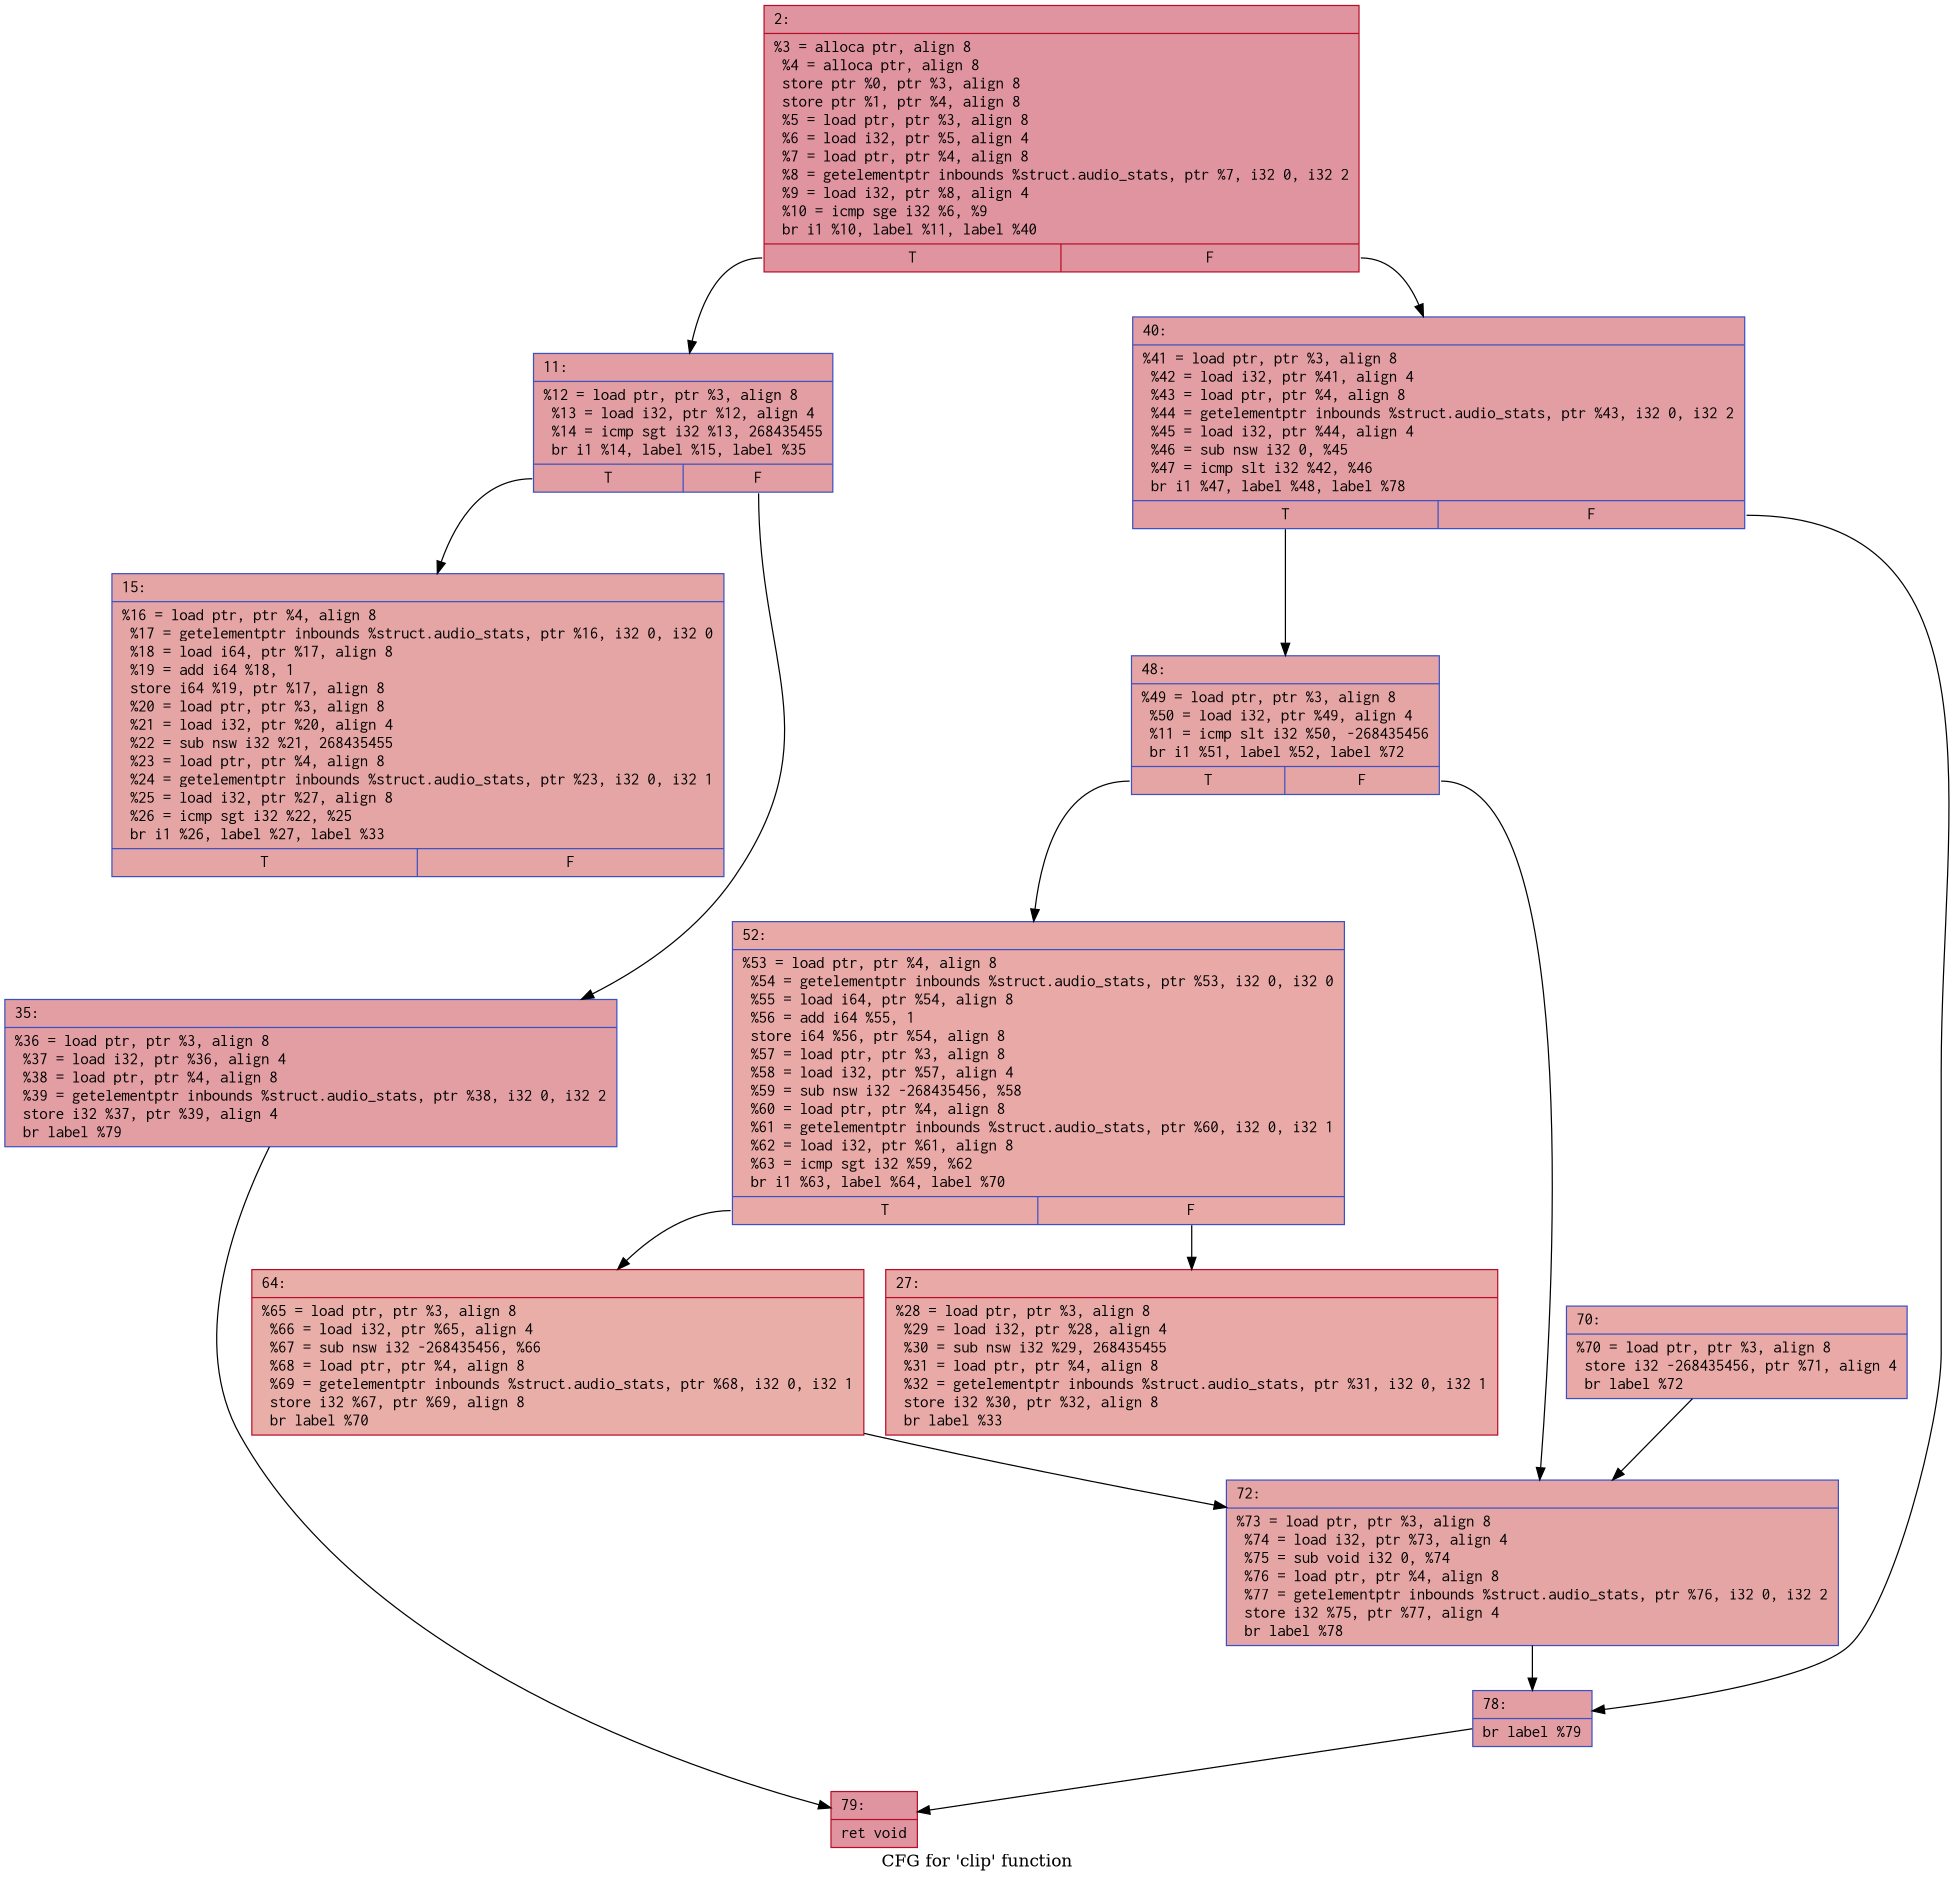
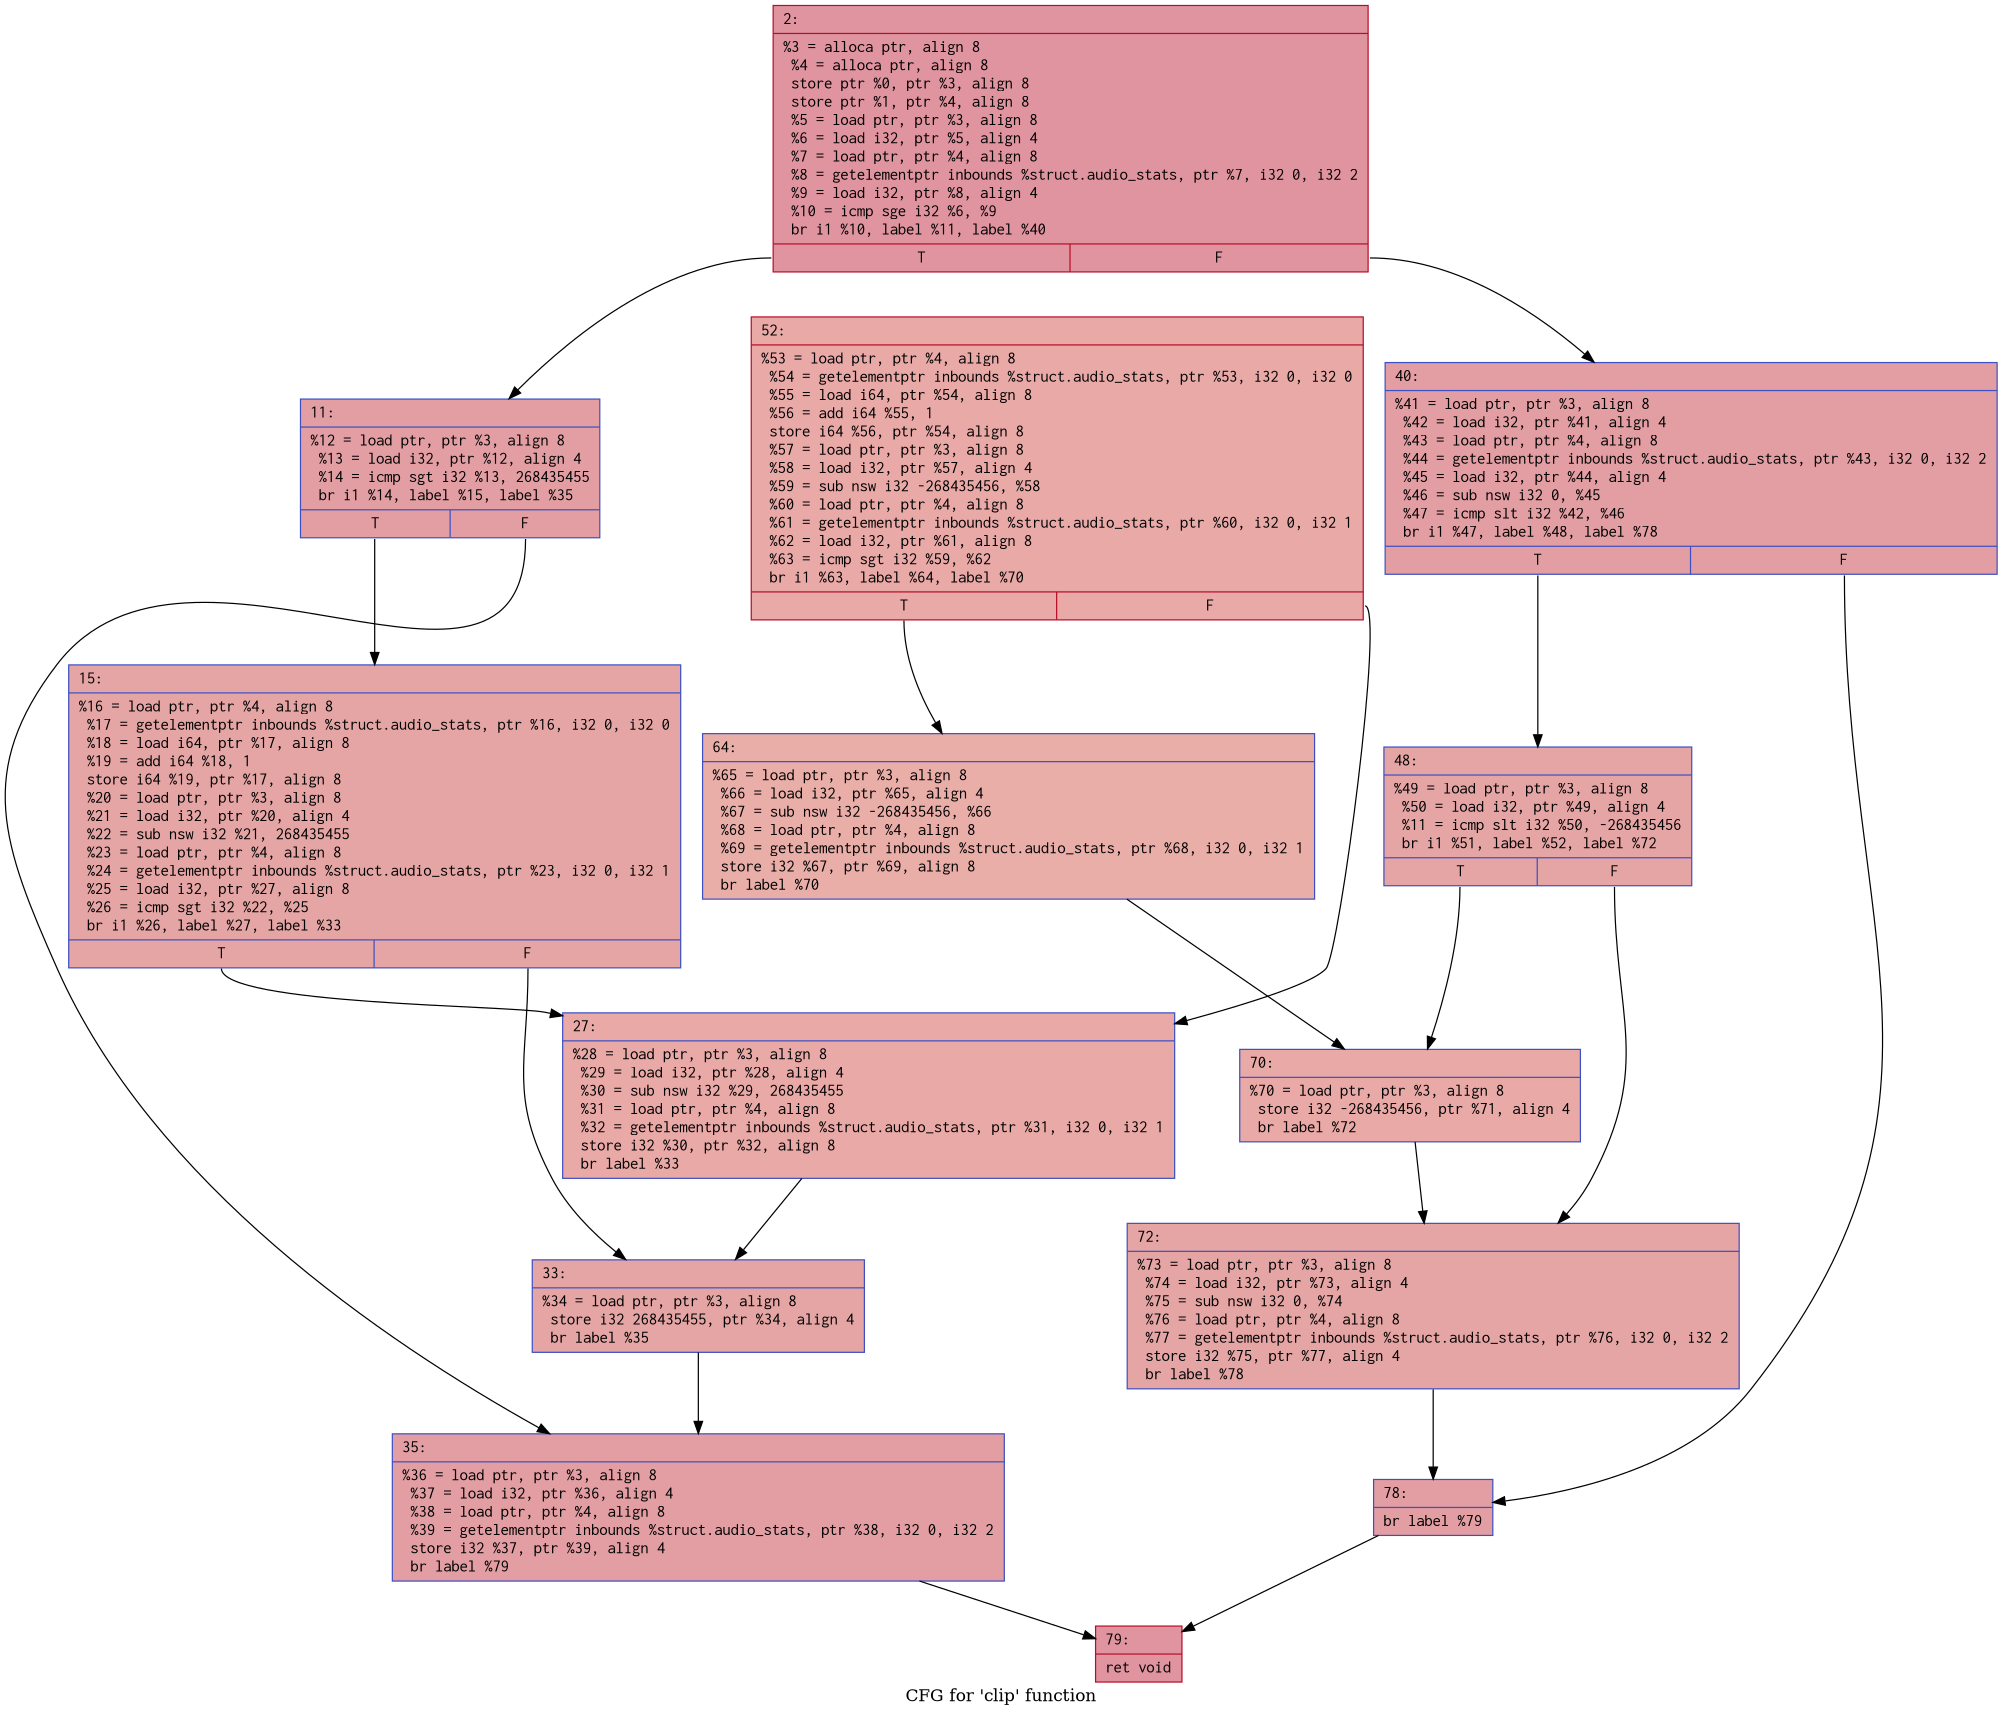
  digraph {
    label="CFG for 'clip' function"
    node [color="#3d50c3ff" fillcolor="#be242e70" fontname=Courier shape=record style=filled]
    n1 [color="#b70d28ff" fillcolor="#b70d2870" label="{2:\l|  %3 = alloca ptr, align 8\l  %4 = alloca ptr, align 8\l  store ptr %0, ptr %3, align 8\l  store ptr %1, ptr %4, align 8\l  %5 = load ptr, ptr %3, align 8\l  %6 = load i32, ptr %5, align 4\l  %7 = load ptr, ptr %4, align 8\l  %8 = getelementptr inbounds %struct.audio_stats, ptr %7, i32 0, i32 2\l  %9 = load i32, ptr %8, align 4\l  %10 = icmp sge i32 %6, %9\l  br i1 %10, label %11, label %40\l|{<s0>T|<s1>F}}"]
    n2 [label="{11:\l|  %12 = load ptr, ptr %3, align 8\l  %13 = load i32, ptr %12, align 4\l  %14 = icmp sgt i32 %13, 268435455\l  br i1 %14, label %15, label %35\l|{<s0>T|<s1>F}}"]
    n3 [label="{40:\l|  %41 = load ptr, ptr %3, align 8\l  %42 = load i32, ptr %41, align 4\l  %43 = load ptr, ptr %4, align 8\l  %44 = getelementptr inbounds %struct.audio_stats, ptr %43, i32 0, i32 2\l  %45 = load i32, ptr %44, align 4\l  %46 = sub nsw i32 0, %45\l  %47 = icmp slt i32 %42, %46\l  br i1 %47, label %48, label %78\l|{<s0>T|<s1>F}}"]
    n4 [fillcolor="#c5333470" label="{15:\l|  %16 = load ptr, ptr %4, align 8\l  %17 = getelementptr inbounds %struct.audio_stats, ptr %16, i32 0, i32 0\l  %18 = load i64, ptr %17, align 8\l  %19 = add i64 %18, 1\l  store i64 %19, ptr %17, align 8\l  %20 = load ptr, ptr %3, align 8\l  %21 = load i32, ptr %20, align 4\l  %22 = sub nsw i32 %21, 268435455\l  %23 = load ptr, ptr %4, align 8\l  %24 = getelementptr inbounds %struct.audio_stats, ptr %23, i32 0, i32 1\l  %25 = load i32, ptr %27, align 8\l  %26 = icmp sgt i32 %22, %25\l  br i1 %26, label %27, label %33\l|{<s0>T|<s1>F}}"]
    n5 [label="{35:\l|  %36 = load ptr, ptr %3, align 8\l  %37 = load i32, ptr %36, align 4\l  %38 = load ptr, ptr %4, align 8\l  %39 = getelementptr inbounds %struct.audio_stats, ptr %38, i32 0, i32 2\l  store i32 %37, ptr %39, align 4\l  br label %79\l}"]
    n6 [fillcolor="#c5333470" label="{48:\l|  %49 = load ptr, ptr %3, align 8\l  %50 = load i32, ptr %49, align 4\l  %11 = icmp slt i32 %50, -268435456\l  br i1 %51, label %52, label %72\l|{<s0>T|<s1>F}}"]
    n7 [label="{78:\l|  br label %79\l}"]
-   n8 [color="#b70d28ff" fillcolor="#ca3b3770" label="{27:\l|  %28 = load ptr, ptr %3, align 8\l  %29 = load i32, ptr %28, align 4\l  %30 = sub nsw i32 %29, 268435455\l  %31 = load ptr, ptr %4, align 8\l  %32 = getelementptr inbounds %struct.audio_stats, ptr %31, i32 0, i32 1\l  store i32 %30, ptr %32, align 8\l  br label %33\l}"]
+   n8 [fillcolor="#ca3b3770" label="{27:\l|  %28 = load ptr, ptr %3, align 8\l  %29 = load i32, ptr %28, align 4\l  %30 = sub nsw i32 %29, 268435455\l  %31 = load ptr, ptr %4, align 8\l  %32 = getelementptr inbounds %struct.audio_stats, ptr %31, i32 0, i32 1\l  store i32 %30, ptr %32, align 8\l  br label %33\l}"]
+   n9 [fillcolor="#c5333470" label="{33:\l|  %34 = load ptr, ptr %3, align 8\l  store i32 268435455, ptr %34, align 4\l  br label %35\l}"]
    n10 [color="#b70d28ff" fillcolor="#b70d2870" label="{79:\l|  ret void\l}"]
-   n11 [fillcolor="#ca3b3770" label="{52:\l|  %53 = load ptr, ptr %4, align 8\l  %54 = getelementptr inbounds %struct.audio_stats, ptr %53, i32 0, i32 0\l  %55 = load i64, ptr %54, align 8\l  %56 = add i64 %55, 1\l  store i64 %56, ptr %54, align 8\l  %57 = load ptr, ptr %3, align 8\l  %58 = load i32, ptr %57, align 4\l  %59 = sub nsw i32 -268435456, %58\l  %60 = load ptr, ptr %4, align 8\l  %61 = getelementptr inbounds %struct.audio_stats, ptr %60, i32 0, i32 1\l  %62 = load i32, ptr %61, align 8\l  %63 = icmp sgt i32 %59, %62\l  br i1 %63, label %64, label %70\l|{<s0>T|<s1>F}}"]
-   n12 [fillcolor="#c5333470" label="{72:\l|  %73 = load ptr, ptr %3, align 8\l  %74 = load i32, ptr %73, align 4\l  %75 = sub void i32 0, %74\l  %76 = load ptr, ptr %4, align 8\l  %77 = getelementptr inbounds %struct.audio_stats, ptr %76, i32 0, i32 2\l  store i32 %75, ptr %77, align 4\l  br label %78\l}"]
-   n13 [color="#b70d28ff" fillcolor="#d0473d70" label="{64:\l|  %65 = load ptr, ptr %3, align 8\l  %66 = load i32, ptr %65, align 4\l  %67 = sub nsw i32 -268435456, %66\l  %68 = load ptr, ptr %4, align 8\l  %69 = getelementptr inbounds %struct.audio_stats, ptr %68, i32 0, i32 1\l  store i32 %67, ptr %69, align 8\l  br label %70\l}"]
+   n11 [color="#b70d28ff" fillcolor="#ca3b3770" label="{52:\l|  %53 = load ptr, ptr %4, align 8\l  %54 = getelementptr inbounds %struct.audio_stats, ptr %53, i32 0, i32 0\l  %55 = load i64, ptr %54, align 8\l  %56 = add i64 %55, 1\l  store i64 %56, ptr %54, align 8\l  %57 = load ptr, ptr %3, align 8\l  %58 = load i32, ptr %57, align 4\l  %59 = sub nsw i32 -268435456, %58\l  %60 = load ptr, ptr %4, align 8\l  %61 = getelementptr inbounds %struct.audio_stats, ptr %60, i32 0, i32 1\l  %62 = load i32, ptr %61, align 8\l  %63 = icmp sgt i32 %59, %62\l  br i1 %63, label %64, label %70\l|{<s0>T|<s1>F}}"]
+   n12 [fillcolor="#c5333470" label="{72:\l|  %73 = load ptr, ptr %3, align 8\l  %74 = load i32, ptr %73, align 4\l  %75 = sub nsw i32 0, %74\l  %76 = load ptr, ptr %4, align 8\l  %77 = getelementptr inbounds %struct.audio_stats, ptr %76, i32 0, i32 2\l  store i32 %75, ptr %77, align 4\l  br label %78\l}"]
+   n13 [fillcolor="#d0473d70" label="{64:\l|  %65 = load ptr, ptr %3, align 8\l  %66 = load i32, ptr %65, align 4\l  %67 = sub nsw i32 -268435456, %66\l  %68 = load ptr, ptr %4, align 8\l  %69 = getelementptr inbounds %struct.audio_stats, ptr %68, i32 0, i32 1\l  store i32 %67, ptr %69, align 8\l  br label %70\l}"]
    n14 [fillcolor="#ca3b3770" label="{70:\l|  %70 = load ptr, ptr %3, align 8\l  store i32 -268435456, ptr %71, align 4\l  br label %72\l}"]
    n1 -> n2 [tailport=s0]
    n1 -> n3 [tailport=s1]
    n2 -> n4 [tailport=s0]
    n2 -> n5 [tailport=s1]
    n3 -> n6 [tailport=s0]
    n3 -> n7 [tailport=s1]
+   n4 -> n8 [tailport=s0]
+   n4 -> n9 [tailport=s1]
    n5 -> n10
-   n6 -> n11 [tailport=s0]
+   n6 -> n14 [tailport=s0]
    n6 -> n12 [tailport=s1]
    n7 -> n10
+   n8 -> n9
+   n9 -> n5
    n11 -> n8 [tailport=s1]
    n11 -> n13 [tailport=s0]
    n12 -> n7
-   n13 -> n12
+   n13 -> n14
    n14 -> n12
  }
